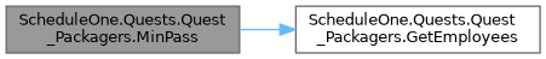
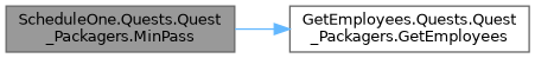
  digraph {
    rankdir=LR
    node [fontname=Helvetica fontsize=10 shape=box style=filled]
    n1 [color=gray40 fillcolor=grey60 fontcolor=black height=0.2 label="ScheduleOne.Quests.Quest\l_Packagers.MinPass" width=0.4]
-   n2 [color=grey40 fillcolor=white height=0.2 label="ScheduleOne.Quests.Quest\l_Packagers.GetEmployees" width=0.4]
+   n2 [color=grey40 fillcolor=white height=0.2 label="GetEmployees.Quests.Quest\l_Packagers.GetEmployees" width=0.4]
    n1 -> n2 [color=steelblue1 fontname=Helvetica fontsize=10 labelfontname=Helvetica labelfontsize=10 style=solid]
  }
